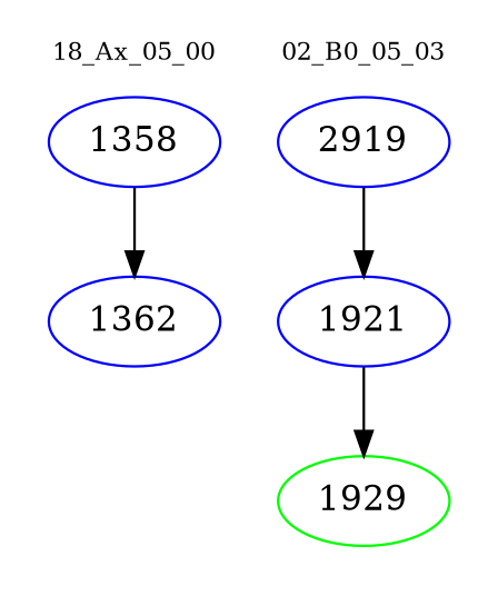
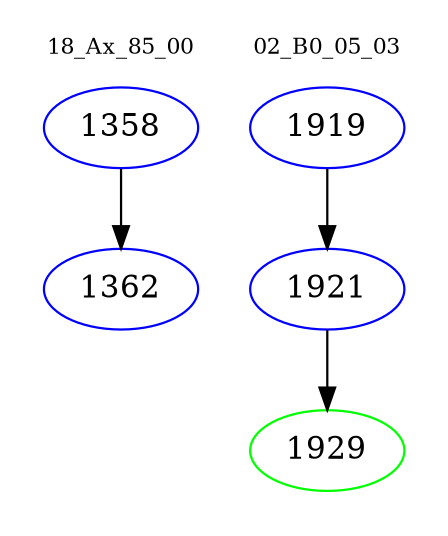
  digraph {
    node [color=blue]
    edge [color=black]
    n1 [label=1358]
    n2 [label=1362]
-   n3 [label=2919]
+   n3 [label=1919]
    n4 [label=1921]
    n5 [color=green label=1929]
    subgraph cluster_1 {
      color=white
      fontsize=10
-     label="18_Ax_05_00"
+     label="18_Ax_85_00"
      n1
      n2
    }
    subgraph cluster_2 {
      color=white
      fontsize=10
      label="02_B0_05_03"
      n3
      n4
      n5
    }
    n1 -> n2
    n3 -> n4
    n4 -> n5
  }
